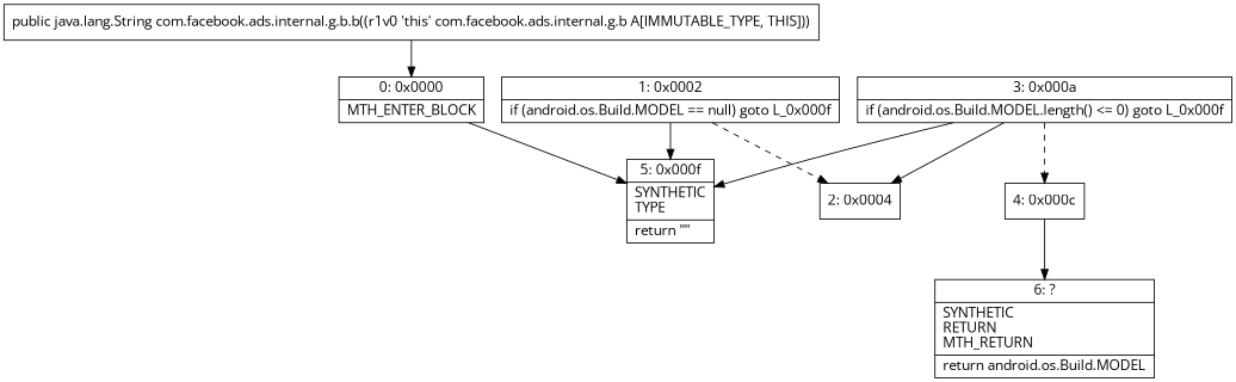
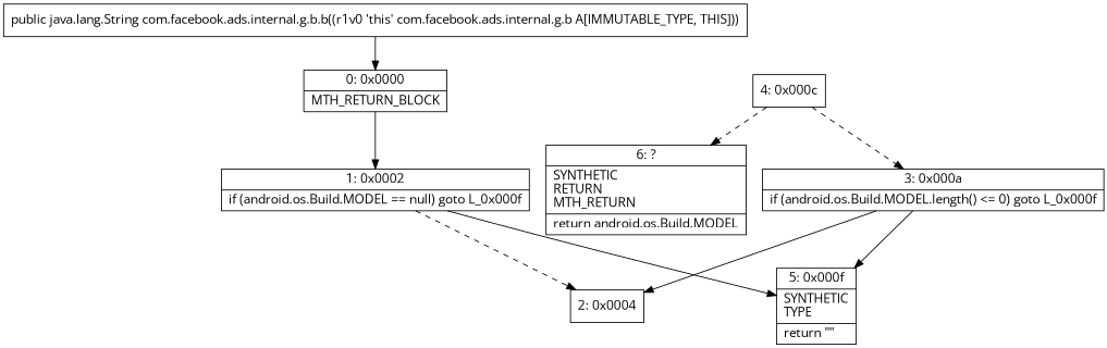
  digraph {
    fontname="Open Sans"
    node [fontname="Open Sans" shape=record]
    edge [fontname="Open Sans"]
-   n1 [label="{0\:\ 0x0000|MTH_ENTER_BLOCK\l}"]
+   n1 [label="{0\:\ 0x0000|MTH_RETURN_BLOCK\l}"]
    n2 [label="{1\:\ 0x0002|if (android.os.Build.MODEL == null) goto L_0x000f\l}"]
    n3 [label="{2\:\ 0x0004}"]
    n4 [label="{5\:\ 0x000f|SYNTHETIC\lTYPE\l|return \"\"\l}"]
    n5 [label="{3\:\ 0x000a|if (android.os.Build.MODEL.length() \<= 0) goto L_0x000f\l}"]
    n6 [label="{4\:\ 0x000c}"]
    n7 [label="{6\:\ ?|SYNTHETIC\lRETURN\lMTH_RETURN\l|return android.os.Build.MODEL\l}"]
    n8 [label="{public java.lang.String com.facebook.ads.internal.g.b.b((r1v0 'this' com.facebook.ads.internal.g.b A[IMMUTABLE_TYPE, THIS])) }"]
-   n1 -> n4
+   n1 -> n2
    n2 -> n3 [style=dashed]
    n2 -> n4
    n5 -> n3
    n5 -> n4
-   n5 -> n6 [style=dashed]
-   n6 -> n7
+   n6 -> n5 [style=dashed]
+   n6 -> n7 [style=dashed]
    n8 -> n1
  }
